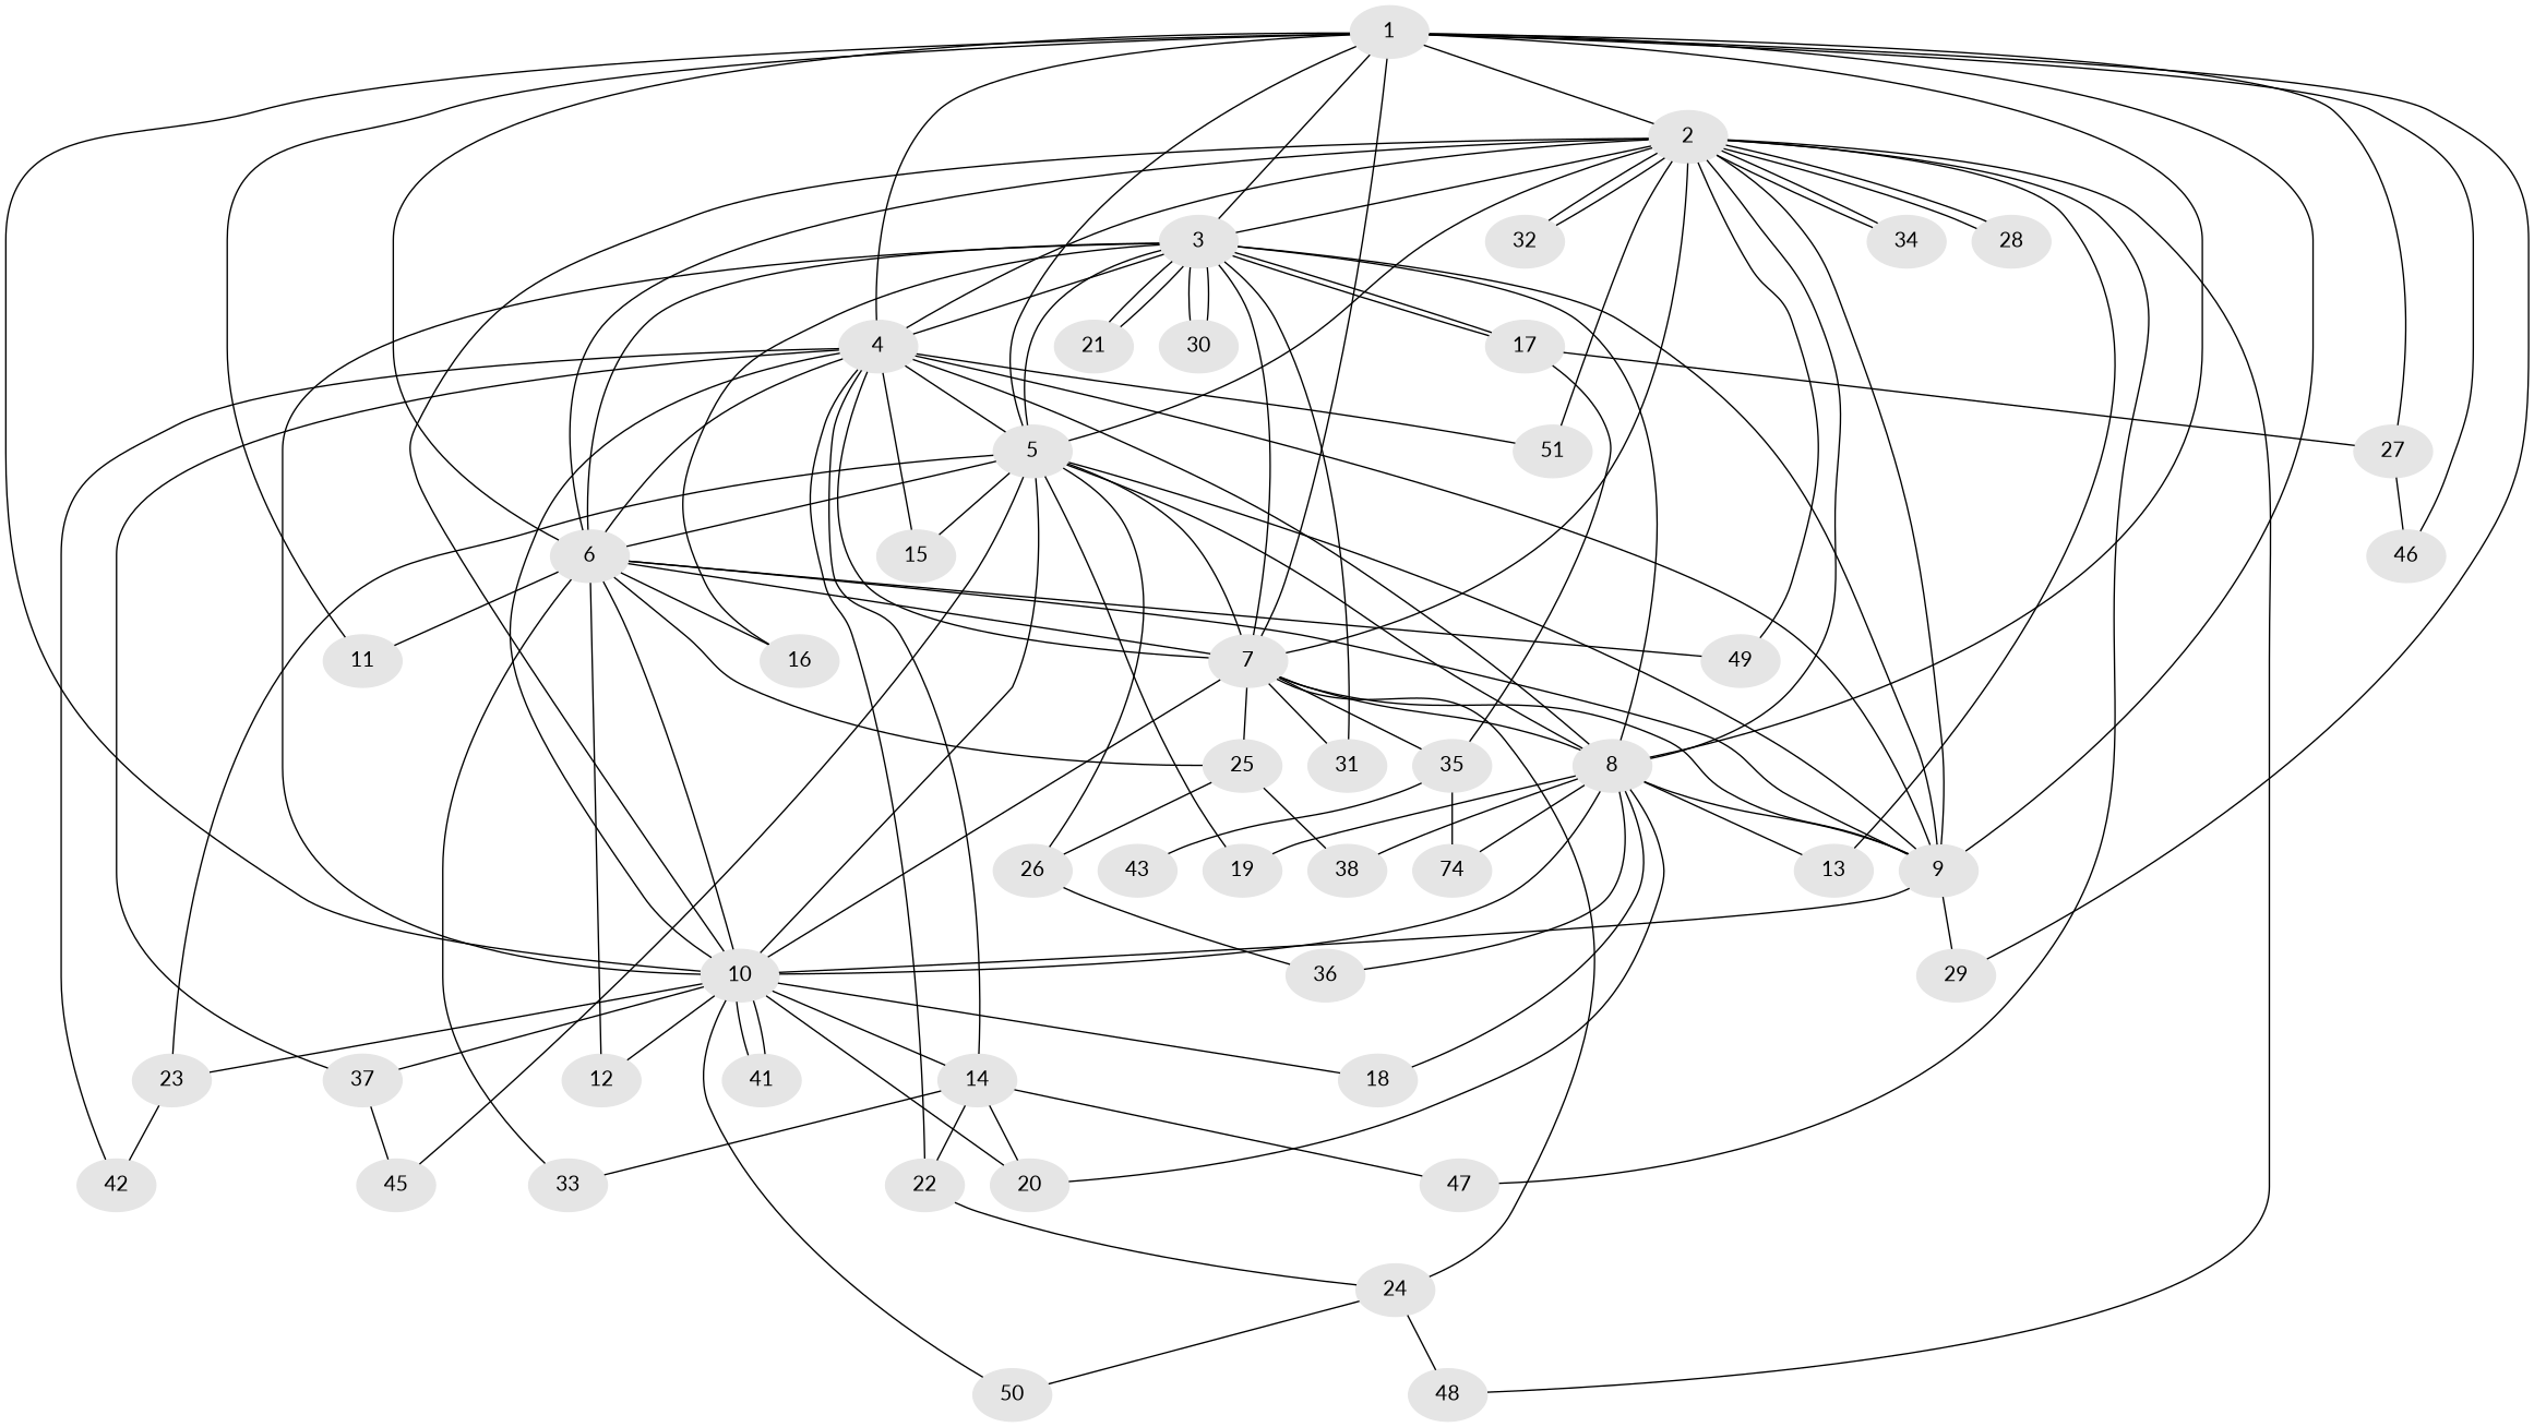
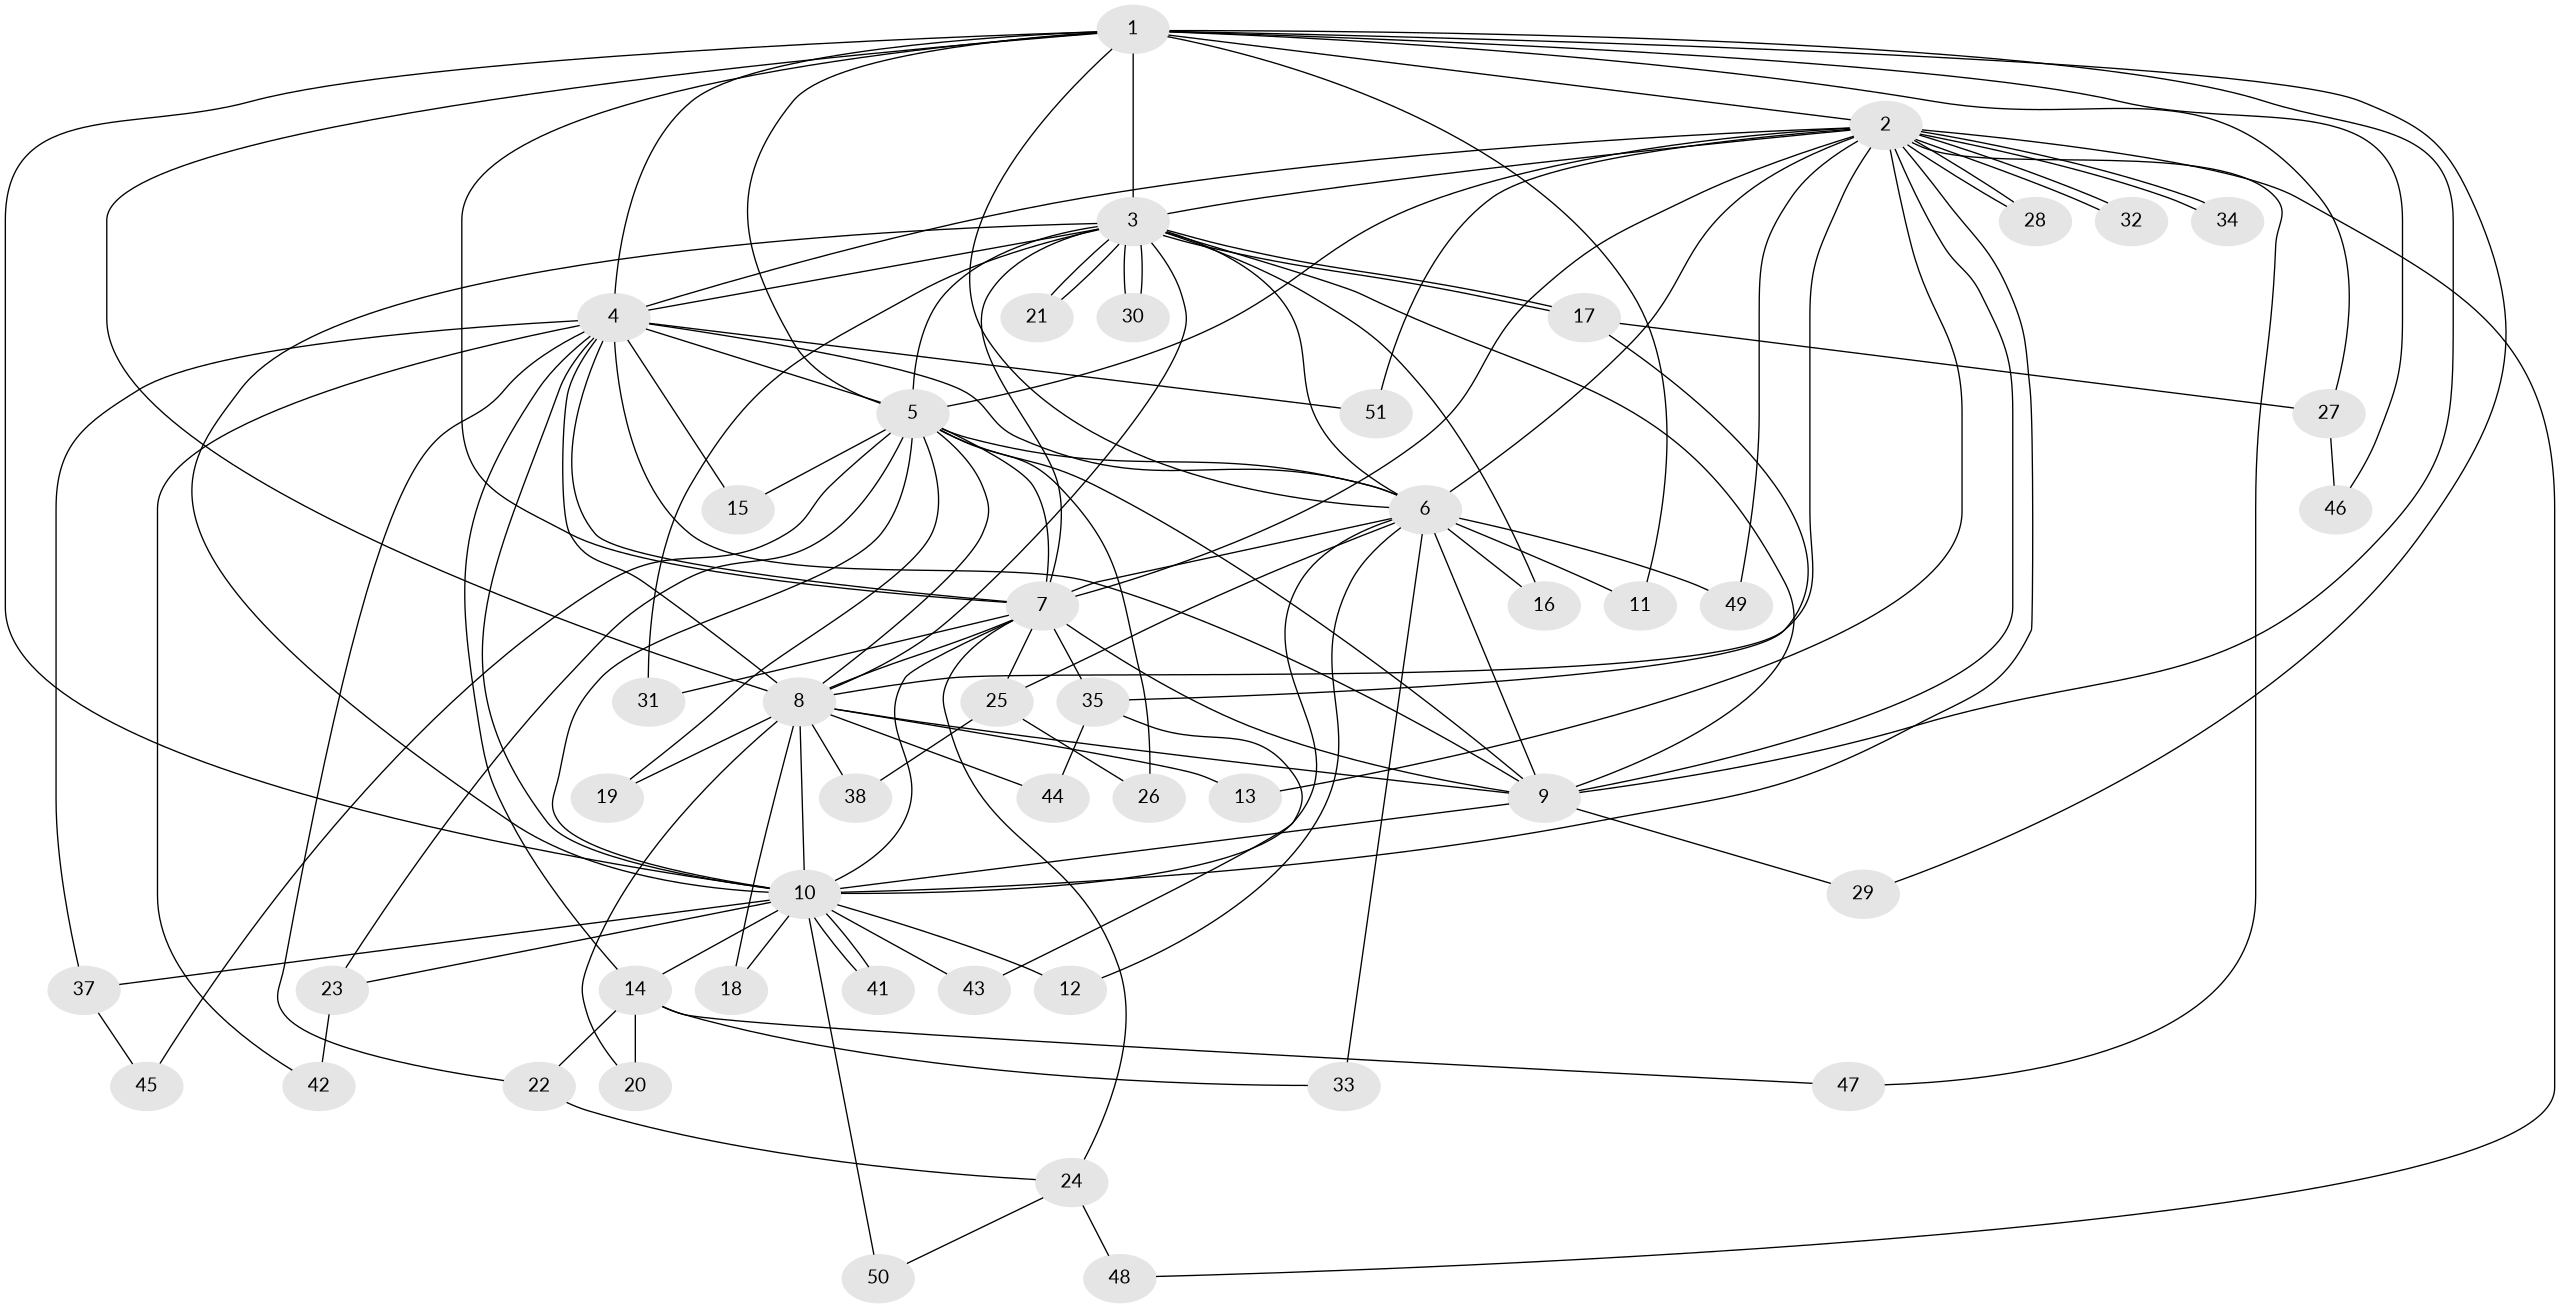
  graph {
    fontname=Lato
    node [color=gray90 fontname=Lato style=filled]
    edge [fontname=Lato]
    1
    2
    3
    4
    5
    6
    7
    8
    9
    10
    11
    27
    29
    46
    13
    28
    32
    34
    47
    48
    49
    51
    16
    17
    21
    30
    31
    14
    15
    22
    37
    42
    19
    23
    26
    45
    12
    25
    33
    24
    35
    18
    20
-   36
    38
-   44 [label=74]
+   44
    41
    43
    50
    1 -- 2
    1 -- 3
    1 -- 4
    1 -- 5
    1 -- 6
    1 -- 7
    1 -- 8
    1 -- 9
    1 -- 10
    1 -- 11
    1 -- 27
    1 -- 29
    1 -- 46
    2 -- 3
    2 -- 4
    2 -- 5
    2 -- 6
    2 -- 7
    2 -- 8
    2 -- 9
    2 -- 10
    2 -- 13
    2 -- 28
    2 -- 28
    2 -- 32
    2 -- 32
    2 -- 34
    2 -- 34
    2 -- 47
    2 -- 48
    2 -- 49
    2 -- 51
    3 -- 4
    3 -- 5
    3 -- 6
    3 -- 7
    3 -- 8
    3 -- 9
    3 -- 10
    3 -- 16
    3 -- 17
    3 -- 17
    3 -- 21
    3 -- 21
    3 -- 30
    3 -- 30
    3 -- 31
    4 -- 5
    4 -- 6
    4 -- 7
    4 -- 8
    4 -- 9
    4 -- 10
    4 -- 51
    4 -- 14
    4 -- 15
    4 -- 22
    4 -- 37
    4 -- 42
    5 -- 6
    5 -- 7
    5 -- 8
    5 -- 9
    5 -- 10
    5 -- 15
    5 -- 19
    5 -- 23
    5 -- 26
    5 -- 45
    6 -- 7
    6 -- 9
    6 -- 10
    6 -- 11
    6 -- 49
    6 -- 16
    6 -- 12
    6 -- 25
    6 -- 33
    7 -- 8
    7 -- 9
    7 -- 10
    7 -- 31
    7 -- 25
    7 -- 24
    7 -- 35
    8 -- 9
    8 -- 10
    8 -- 13
    8 -- 19
    8 -- 18
    8 -- 20
-   8 -- 36
    8 -- 38
    8 -- 44
    9 -- 10
    9 -- 29
    10 -- 14
    10 -- 37
    10 -- 23
    10 -- 12
    10 -- 18
    10 -- 41
    10 -- 41
-   10 -- 20
+   10 -- 43
    10 -- 50
    27 -- 46
    17 -- 27
    17 -- 35
    14 -- 47
    14 -- 22
    14 -- 33
    14 -- 20
    22 -- 24
    37 -- 45
    23 -- 42
-   26 -- 36
    25 -- 26
    25 -- 38
    24 -- 48
    24 -- 50
    35 -- 44
    35 -- 43
  }
